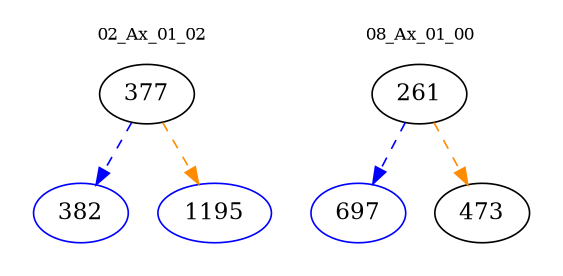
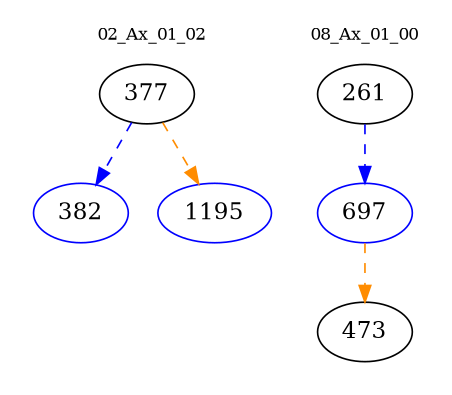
  digraph {
    node [color=black]
    edge [color=blue style=dashed]
    n1 [label=377]
    n2 [color=blue label=382]
    n3 [color=blue label=1195]
    n4 [label=261]
    n5 [color=blue label=697]
    n6 [label=473]
    subgraph cluster_1 {
      color=white
      fontsize=10
      label="02_Ax_01_02"
      n1
      n2
      n3
    }
    subgraph cluster_2 {
      color=white
      fontsize=10
      label="08_Ax_01_00"
      n4
      n5
      n6
    }
    n1 -> n2
    n1 -> n3 [color=darkorange]
    n4 -> n5
-   n4 -> n6 [color=darkorange]
+   n5 -> n6 [color=darkorange]
  }
